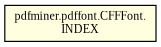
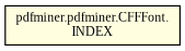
  digraph {
    rankdir=TB
    fontname="Liberation Serif"
-   n1 [color=black fillcolor=lightyellow fontname="Liberation Serif" fontsize=10 height=0.2 label="pdfminer.pdffont.CFFFont.\lINDEX" shape=record style=filled width=0.4]
+   n1 [color=black fillcolor=lightyellow fontname="Liberation Serif" fontsize=10 height=0.2 label="pdfminer.pdfminer.CFFFont.\lINDEX" shape=record style=filled width=0.4]
  }
